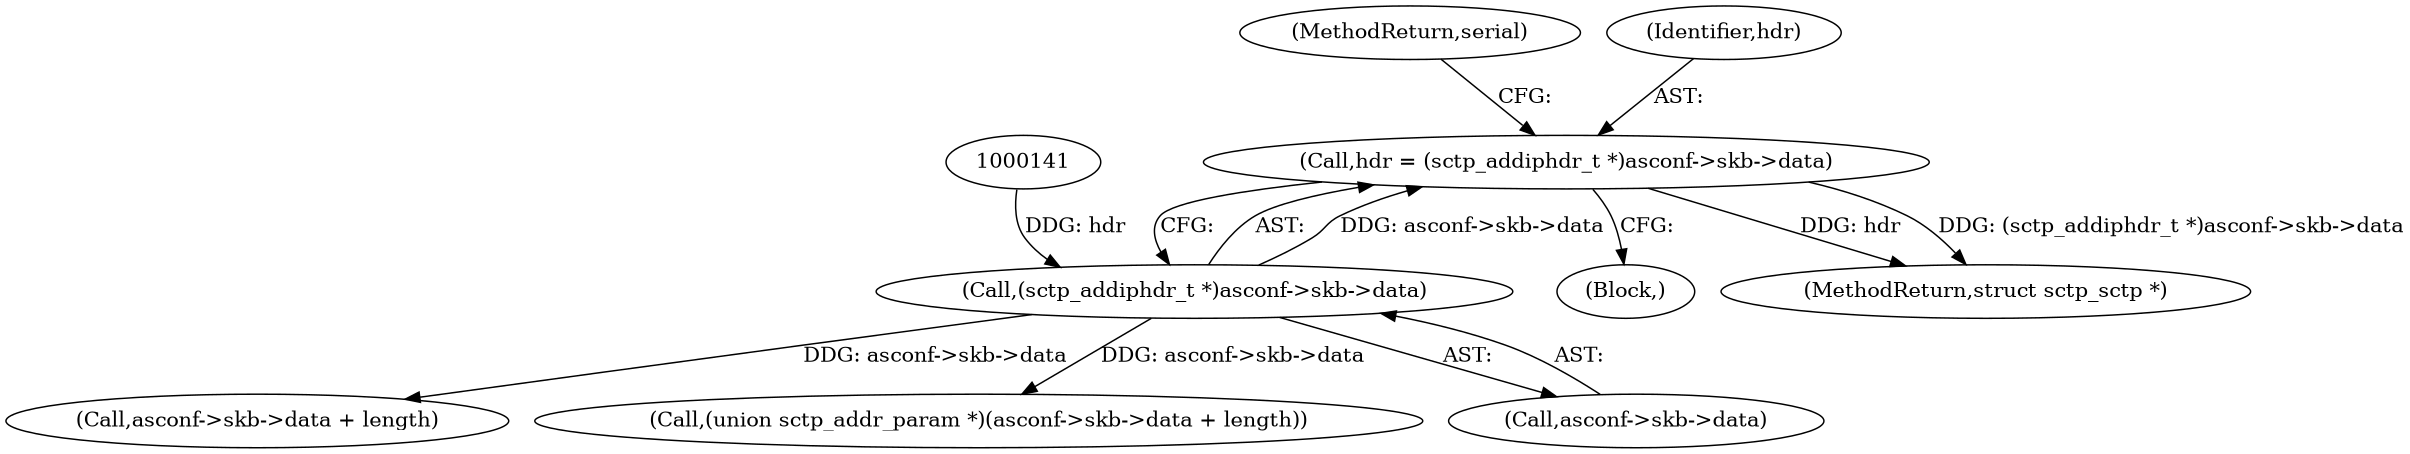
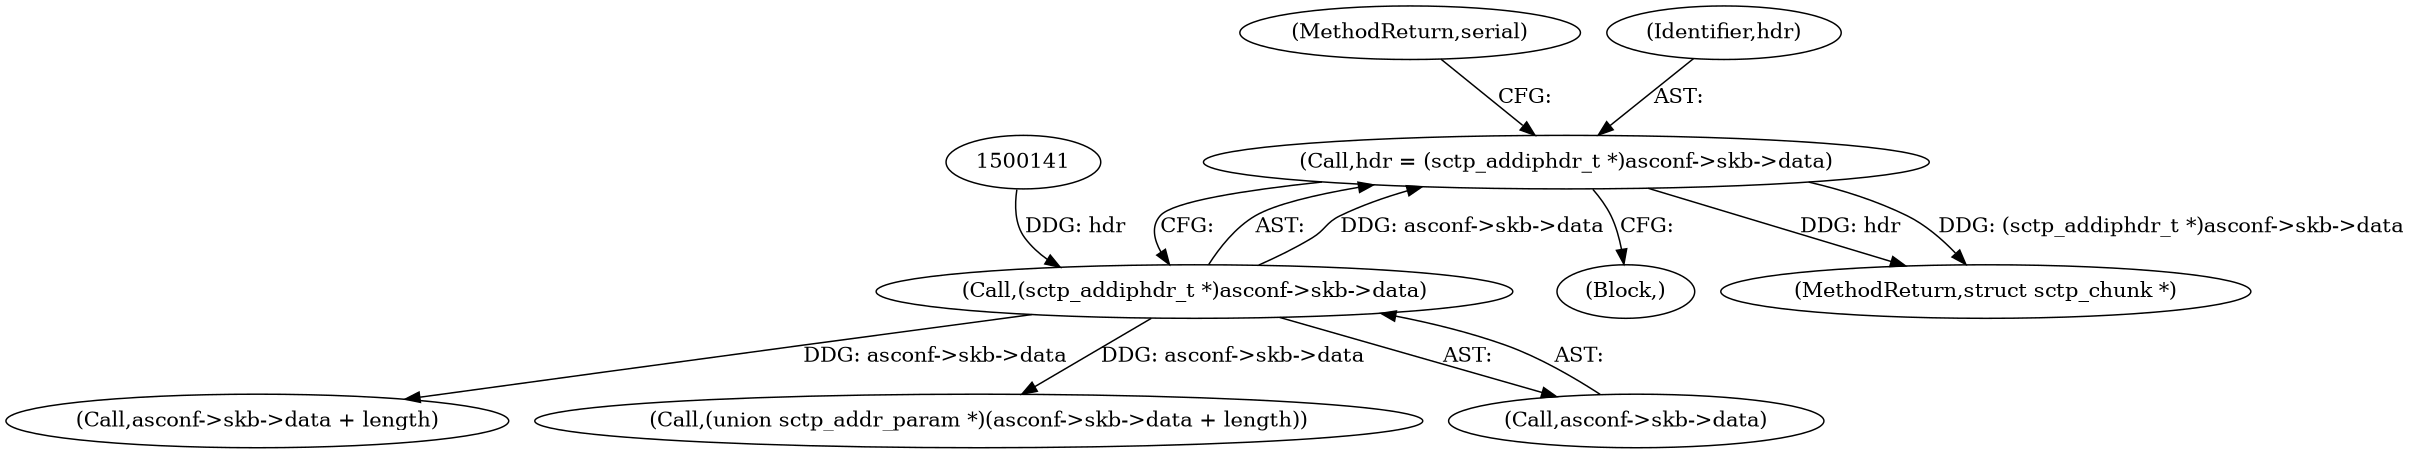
  digraph {
    n1 [label="(Call,hdr = (sctp_addiphdr_t *)asconf->skb->data)"]
    n2 [label="(Call,(sctp_addiphdr_t *)asconf->skb->data)"]
    n3 [label="(Block,)"]
-   n4 [label="(MethodReturn,struct sctp_sctp *)"]
+   n4 [label="(MethodReturn,struct sctp_chunk *)"]
    n5 [label="(Call,asconf->skb->data + length)"]
    n6 [label="(Call,(union sctp_addr_param *)(asconf->skb->data + length))"]
    n7 [label="(Call,asconf->skb->data)"]
    n8 [label="(MethodReturn,serial)"]
    n9 [label="(Identifier,hdr)"]
-   1000141
+   1000141 [label=1500141]
    n1 -> n2 [label="CFG: "]
    n1 -> n3 [label="CFG: "]
    n1 -> n4 [label="DDG: hdr"]
    n1 -> n4 [label="DDG: (sctp_addiphdr_t *)asconf->skb->data"]
    n2 -> n1 [label="AST: "]
    n2 -> n1 [label="DDG: asconf->skb->data"]
    n2 -> n5 [label="DDG: asconf->skb->data"]
    n2 -> n6 [label="DDG: asconf->skb->data"]
    n2 -> n7 [label="AST: "]
    n7 -> n2 [label="AST: "]
    n8 -> n1 [label="CFG: "]
    n9 -> n1 [label="AST: "]
    1000141 -> n2 [label="DDG: hdr"]
  }
